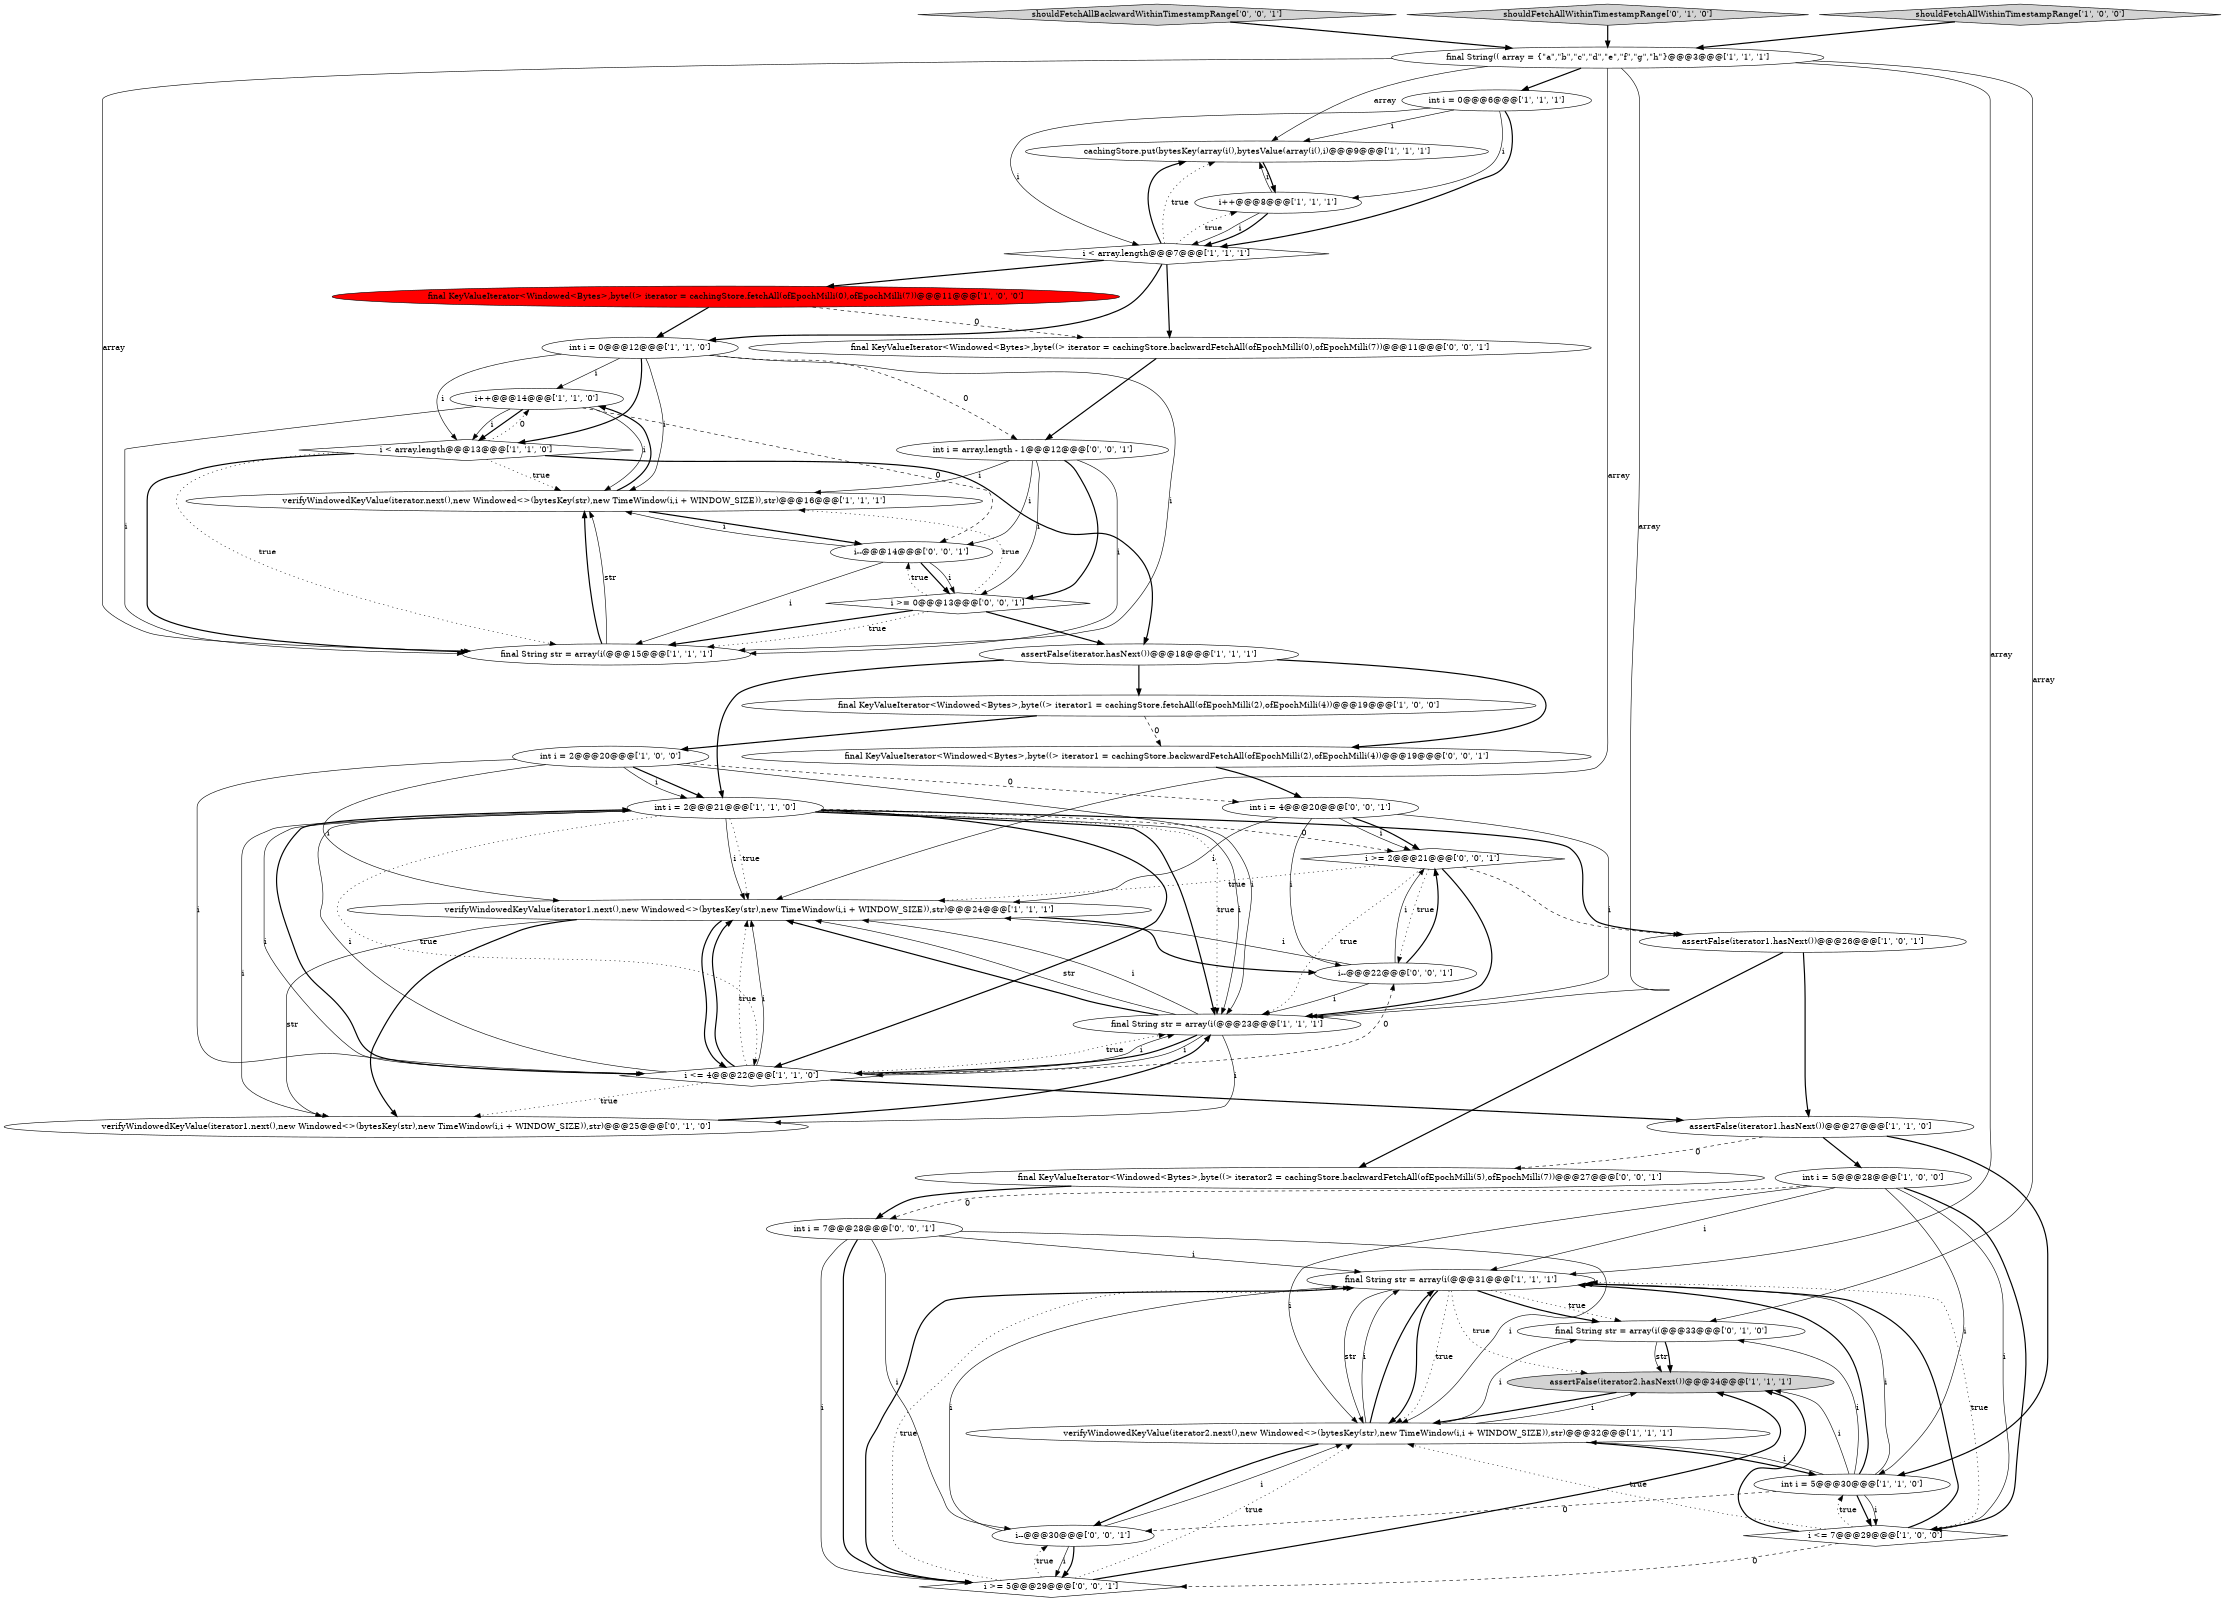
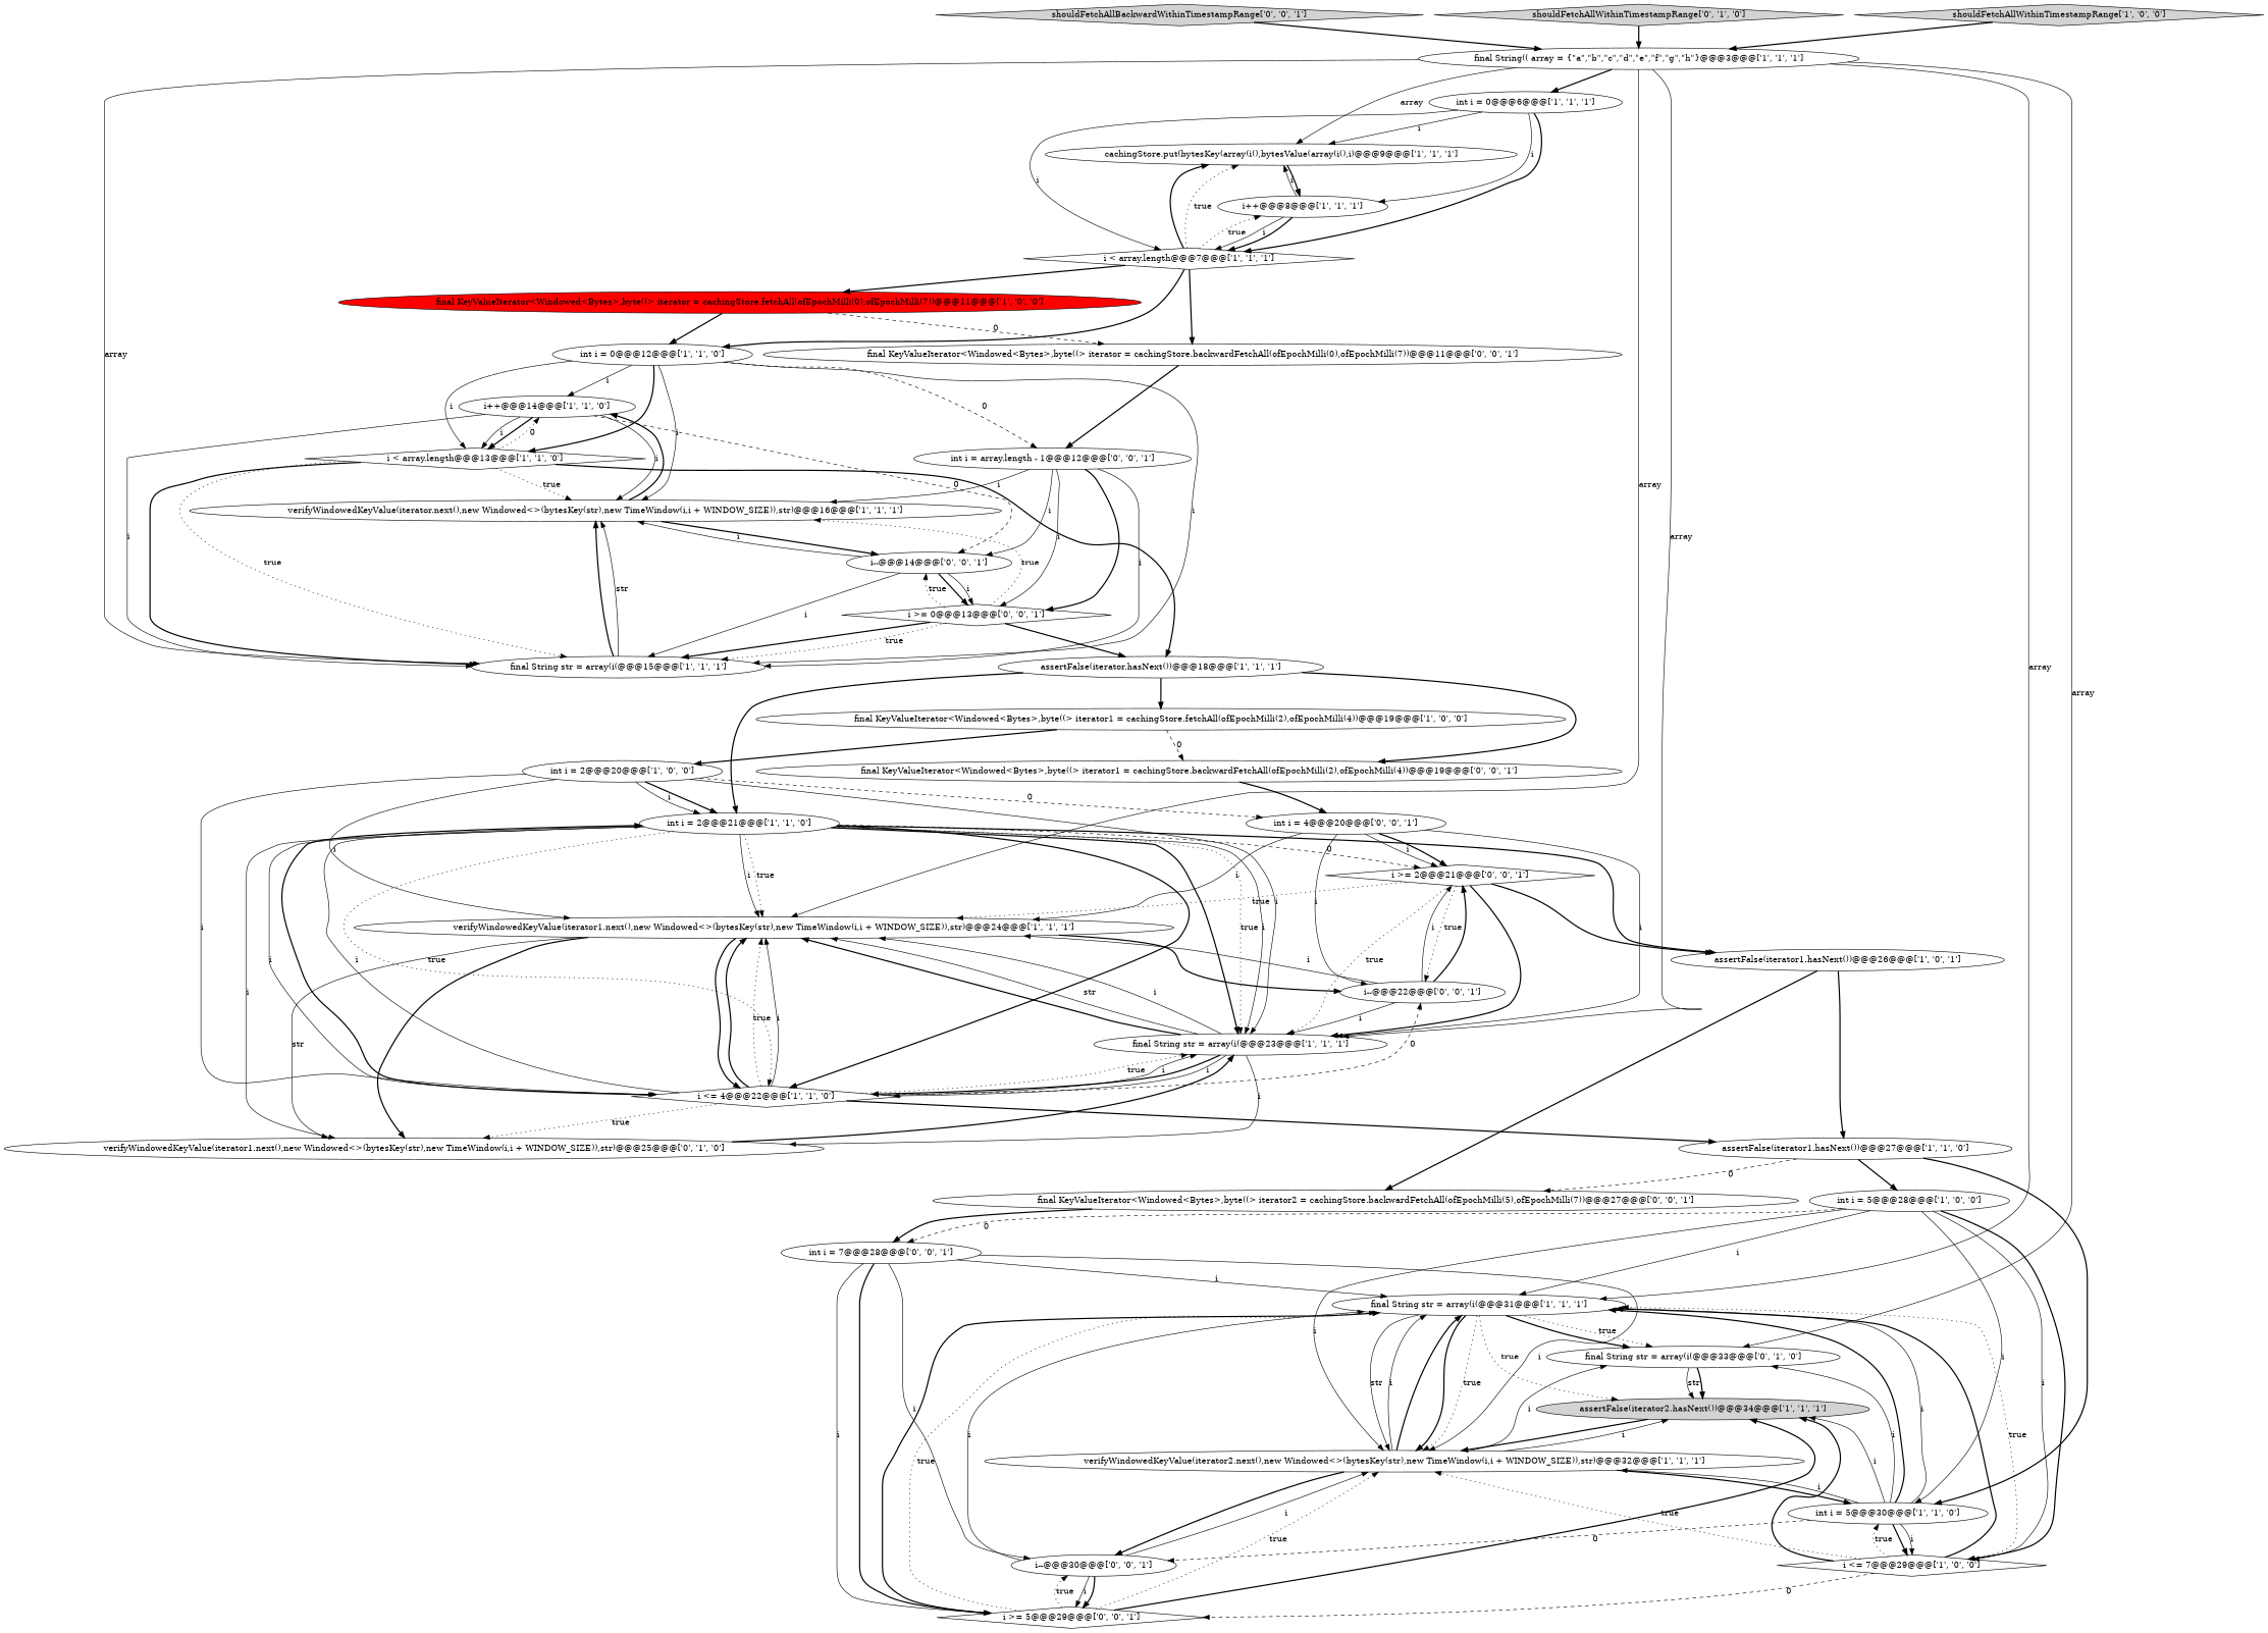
  digraph {
    node [fillcolor=white shape=ellipse style=filled]
    edge [style=solid]
    n1 [label="i++@@@14@@@['1', '1', '0']"]
    n2 [label="verifyWindowedKeyValue(iterator.next(),new Windowed<>(bytesKey(str),new TimeWindow(i,i + WINDOW_SIZE)),str)@@@16@@@['1', '1', '1']"]
    n3 [label="i < array.length@@@13@@@['1', '1', '0']" shape=diamond]
    n4 [label="final String str = array(i(@@@15@@@['1', '1', '1']"]
    n5 [label="i--@@@14@@@['0', '0', '1']"]
    n6 [label="assertFalse(iterator.hasNext())@@@18@@@['1', '1', '1']"]
    n7 [label="i >= 0@@@13@@@['0', '0', '1']" shape=diamond]
    n8 [label="i >= 2@@@21@@@['0', '0', '1']" shape=diamond]
    n9 [label="verifyWindowedKeyValue(iterator1.next(),new Windowed<>(bytesKey(str),new TimeWindow(i,i + WINDOW_SIZE)),str)@@@24@@@['1', '1', '1']"]
    n10 [label="assertFalse(iterator1.hasNext())@@@26@@@['1', '0', '1']"]
    n11 [label="final String str = array(i(@@@23@@@['1', '1', '1']"]
    n12 [label="i--@@@22@@@['0', '0', '1']"]
    n13 [label="i <= 4@@@22@@@['1', '1', '0']" shape=diamond]
    n14 [label="verifyWindowedKeyValue(iterator1.next(),new Windowed<>(bytesKey(str),new TimeWindow(i,i + WINDOW_SIZE)),str)@@@25@@@['0', '1', '0']"]
    n15 [label="final KeyValueIterator<Windowed<Bytes>,byte((> iterator2 = cachingStore.backwardFetchAll(ofEpochMilli(5),ofEpochMilli(7))@@@27@@@['0', '0', '1']"]
    n16 [label="assertFalse(iterator1.hasNext())@@@27@@@['1', '1', '0']"]
    n17 [fillcolor=lightgray label="shouldFetchAllBackwardWithinTimestampRange['0', '0', '1']" shape=diamond]
    n18 [label="final String(( array = {\"a\",\"b\",\"c\",\"d\",\"e\",\"f\",\"g\",\"h\"}@@@3@@@['1', '1', '1']"]
    n19 [label="final String str = array(i(@@@31@@@['1', '1', '1']"]
    n20 [label="final String str = array(i(@@@33@@@['0', '1', '0']"]
    n21 [label="cachingStore.put(bytesKey(array(i(),bytesValue(array(i(),i)@@@9@@@['1', '1', '1']"]
    n22 [label="int i = 0@@@6@@@['1', '1', '1']"]
    n23 [label="int i = 2@@@21@@@['1', '1', '0']"]
    n24 [label="final KeyValueIterator<Windowed<Bytes>,byte((> iterator1 = cachingStore.backwardFetchAll(ofEpochMilli(2),ofEpochMilli(4))@@@19@@@['0', '0', '1']"]
    n25 [label="final KeyValueIterator<Windowed<Bytes>,byte((> iterator1 = cachingStore.fetchAll(ofEpochMilli(2),ofEpochMilli(4))@@@19@@@['1', '0', '0']"]
    n26 [label="int i = 4@@@20@@@['0', '0', '1']"]
    n27 [label="int i = 2@@@20@@@['1', '0', '0']"]
    n28 [label="i <= 7@@@29@@@['1', '0', '0']" shape=diamond]
    n29 [label="verifyWindowedKeyValue(iterator2.next(),new Windowed<>(bytesKey(str),new TimeWindow(i,i + WINDOW_SIZE)),str)@@@32@@@['1', '1', '1']"]
    n30 [label="int i = 5@@@30@@@['1', '1', '0']"]
    n31 [label="i >= 5@@@29@@@['0', '0', '1']" shape=diamond]
    n32 [fillcolor=lightgray label="assertFalse(iterator2.hasNext())@@@34@@@['1', '1', '1']"]
    n33 [label="i--@@@30@@@['0', '0', '1']"]
    n34 [label="int i = 7@@@28@@@['0', '0', '1']"]
    n35 [label="int i = 5@@@28@@@['1', '0', '0']"]
    n36 [label="i < array.length@@@7@@@['1', '1', '1']" shape=diamond]
    n37 [label="int i = 0@@@12@@@['1', '1', '0']"]
    n38 [label="i++@@@8@@@['1', '1', '1']"]
    n39 [label="final KeyValueIterator<Windowed<Bytes>,byte((> iterator = cachingStore.backwardFetchAll(ofEpochMilli(0),ofEpochMilli(7))@@@11@@@['0', '0', '1']"]
    n40 [fillcolor=red label="final KeyValueIterator<Windowed<Bytes>,byte((> iterator = cachingStore.fetchAll(ofEpochMilli(0),ofEpochMilli(7))@@@11@@@['1', '0', '0']"]
    n41 [label="int i = array.length - 1@@@12@@@['0', '0', '1']"]
    n42 [fillcolor=lightgray label="shouldFetchAllWithinTimestampRange['0', '1', '0']" shape=diamond]
    n43 [fillcolor=lightgray label="shouldFetchAllWithinTimestampRange['1', '0', '0']" shape=diamond]
    n1 -> n2 [label=i]
    n1 -> n3 [label=i]
    n1 -> n3 [style=bold]
    n1 -> n4 [label=i]
    n1 -> n5 [label=0 style=dashed]
    n2 -> n1 [style=bold]
    n2 -> n5 [style=bold]
    n3 -> n1 [label=0 style=dotted]
    n3 -> n2 [label=true style=dotted]
    n3 -> n4 [label=true style=dotted]
    n3 -> n4 [style=bold]
    n3 -> n6 [style=bold]
    n4 -> n2 [style=bold]
    n4 -> n2 [label=str]
    n5 -> n2 [label=i]
    n5 -> n4 [label=i]
    n5 -> n7 [style=bold]
    n5 -> n7 [label=i]
    n6 -> n23 [style=bold]
    n6 -> n24 [style=bold]
    n6 -> n25 [style=bold]
    n7 -> n2 [label=true style=dotted]
    n7 -> n4 [label=true style=dotted]
    n7 -> n4 [style=bold]
    n7 -> n5 [label=true style=dotted]
    n7 -> n6 [style=bold]
    n8 -> n9 [label=true style=dotted]
-   n8 -> n10 [style=dashed]
+   n8 -> n10 [style=bold]
    n8 -> n11 [label=true style=dotted]
    n8 -> n11 [style=bold]
    n8 -> n12 [label=true style=dotted]
    n9 -> n12 [style=bold]
    n9 -> n13 [style=bold]
    n9 -> n14 [style=bold]
    n9 -> n14 [label=str]
    n10 -> n15 [style=bold]
    n10 -> n16 [style=bold]
    n11 -> n9 [style=bold]
    n11 -> n9 [label=str]
    n11 -> n9 [label=i]
    n11 -> n13 [style=bold]
    n11 -> n13 [label=i]
    n11 -> n14 [label=i]
    n12 -> n8 [style=bold]
    n12 -> n8 [label=i]
    n12 -> n9 [label=i]
    n12 -> n11 [label=i]
    n13 -> n9 [label=true style=dotted]
    n13 -> n9 [style=bold]
    n13 -> n9 [label=i]
    n13 -> n11 [label=true style=dotted]
    n13 -> n11 [label=i]
    n13 -> n12 [label=0 style=dashed]
    n13 -> n14 [label=true style=dotted]
    n13 -> n16 [style=bold]
    n13 -> n23 [style=bold]
    n13 -> n23 [label=i]
    n14 -> n11 [style=bold]
    n15 -> n34 [style=bold]
    n16 -> n15 [label=0 style=dashed]
    n16 -> n30 [style=bold]
    n16 -> n35 [style=bold]
    n17 -> n18 [style=bold]
    n18 -> n4 [label=array]
    n18 -> n9 [label=array]
    n18 -> n11 [label=array]
    n18 -> n19 [label=array]
    n18 -> n20 [label=array]
    n18 -> n21 [label=array]
    n18 -> n22 [style=bold]
    n19 -> n20 [label=true style=dotted]
    n19 -> n20 [style=bold]
    n19 -> n29 [style=bold]
    n19 -> n29 [label=true style=dotted]
    n19 -> n29 [label=str]
    n19 -> n32 [label=true style=dotted]
    n20 -> n32 [label=str]
    n20 -> n32 [style=bold]
    n21 -> n38 [style=bold]
    n22 -> n21 [label=i]
    n22 -> n36 [style=bold]
    n22 -> n36 [label=i]
    n22 -> n38 [label=i]
    n23 -> n8 [label=0 style=dashed]
    n23 -> n9 [label=true style=dotted]
    n23 -> n9 [label=i]
    n23 -> n10 [style=bold]
    n23 -> n11 [label=true style=dotted]
    n23 -> n11 [label=i]
    n23 -> n11 [style=bold]
    n23 -> n13 [label=true style=dotted]
    n23 -> n13 [style=bold]
    n23 -> n13 [label=i]
    n23 -> n14 [label=i]
    n24 -> n26 [style=bold]
    n25 -> n24 [label=0 style=dashed]
    n25 -> n27 [style=bold]
    n26 -> n8 [style=bold]
    n26 -> n8 [label=i]
    n26 -> n9 [label=i]
    n26 -> n11 [label=i]
    n26 -> n12 [label=i]
    n27 -> n9 [label=i]
    n27 -> n11 [label=i]
    n27 -> n13 [label=i]
    n27 -> n23 [style=bold]
    n27 -> n23 [label=i]
    n27 -> n26 [label=0 style=dashed]
    n28 -> n19 [label=true style=dotted]
    n28 -> n19 [style=bold]
    n28 -> n29 [label=true style=dotted]
    n28 -> n30 [label=true style=dotted]
    n28 -> n31 [label=0 style=dashed]
    n28 -> n32 [style=bold]
    n29 -> n19 [label=i]
    n29 -> n19 [style=bold]
    n29 -> n20 [label=i]
    n29 -> n30 [style=bold]
    n29 -> n32 [label=i]
    n29 -> n33 [style=bold]
    n30 -> n19 [label=i]
    n30 -> n19 [style=bold]
    n30 -> n20 [label=i]
    n30 -> n28 [label=i]
    n30 -> n28 [style=bold]
    n30 -> n29 [label=i]
    n30 -> n32 [label=i]
    n30 -> n33 [label=0 style=dashed]
    n31 -> n19 [style=bold]
    n31 -> n19 [label=true style=dotted]
    n31 -> n29 [label=true style=dotted]
    n31 -> n32 [style=bold]
    n31 -> n33 [label=true style=dotted]
    n32 -> n29 [style=bold]
    n33 -> n19 [label=i]
    n33 -> n29 [label=i]
    n33 -> n31 [style=bold]
    n33 -> n31 [label=i]
    n34 -> n19 [label=i]
    n34 -> n29 [label=i]
    n34 -> n31 [label=i]
    n34 -> n31 [style=bold]
    n34 -> n33 [label=i]
    n35 -> n19 [label=i]
    n35 -> n28 [label=i]
    n35 -> n28 [style=bold]
    n35 -> n29 [label=i]
    n35 -> n30 [label=i]
    n35 -> n34 [label=0 style=dashed]
    n36 -> n21 [style=bold]
    n36 -> n21 [label=true style=dotted]
    n36 -> n37 [style=bold]
    n36 -> n38 [label=true style=dotted]
    n36 -> n39 [style=bold]
    n36 -> n40 [style=bold]
    n37 -> n1 [label=i]
    n37 -> n2 [label=i]
    n37 -> n3 [label=i]
    n37 -> n3 [style=bold]
    n37 -> n4 [label=i]
    n37 -> n41 [label=0 style=dashed]
    n38 -> n21 [label=i]
    n38 -> n36 [style=bold]
    n38 -> n36 [label=i]
    n39 -> n41 [style=bold]
    n40 -> n37 [style=bold]
    n40 -> n39 [label=0 style=dashed]
    n41 -> n2 [label=i]
    n41 -> n4 [label=i]
    n41 -> n5 [label=i]
    n41 -> n7 [style=bold]
    n41 -> n7 [label=i]
    n42 -> n18 [style=bold]
    n43 -> n18 [style=bold]
  }
